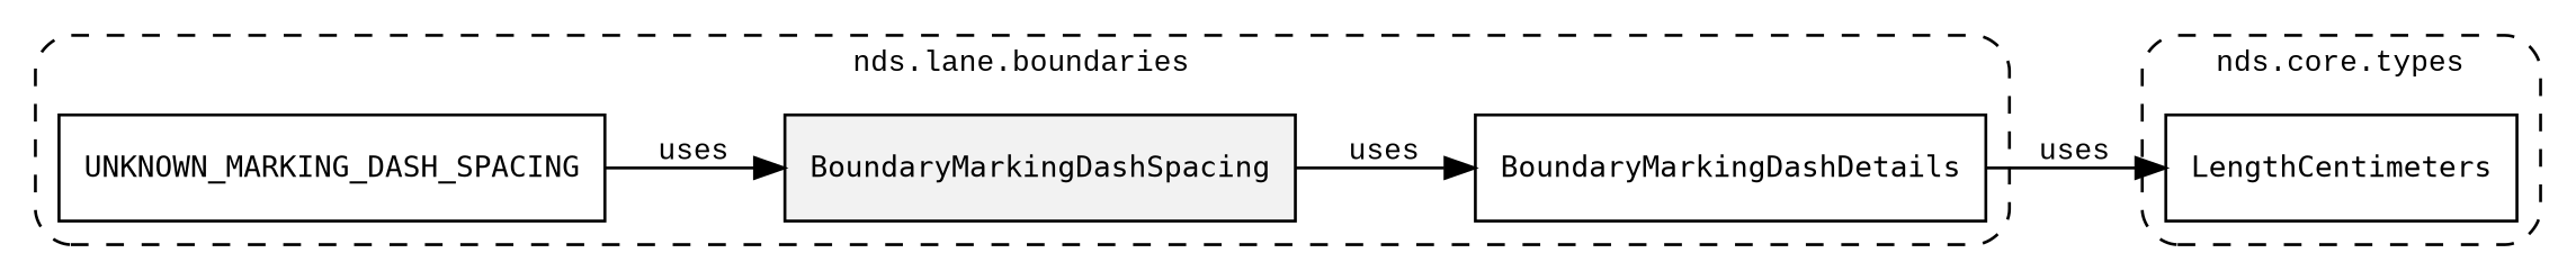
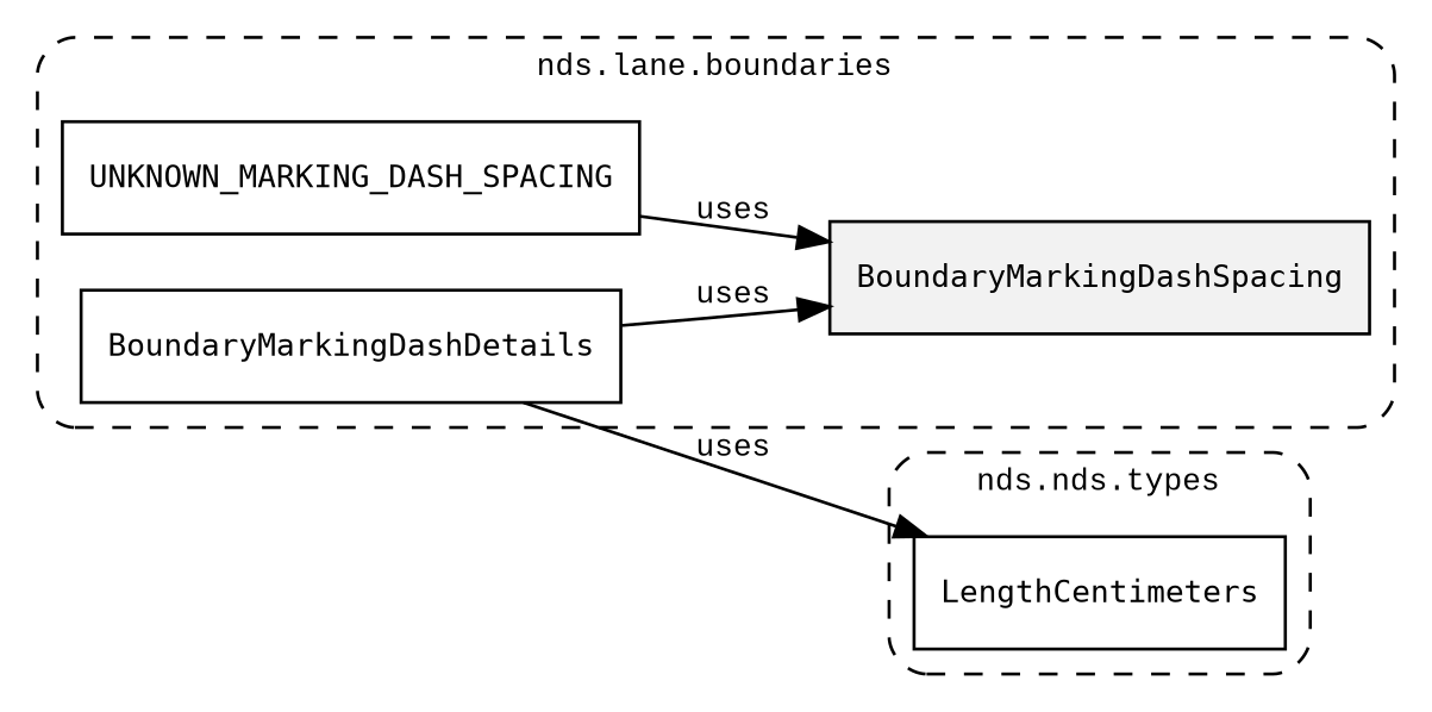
  digraph {
    fontname="Liberation Mono"
    fontsize=10
    rankdir=LR
    node [fontname="Liberation Mono" fontsize=10 shape=box]
    edge [fontname="Liberation Mono" fontsize=10]
    n1 [fillcolor="#0000000D" label=<<font face="monospace"><table align="center" border="0" cellspacing="0" cellpadding="0"><tr><td href="../../../content/packages/nds.lane.boundaries.html#Subtype-BoundaryMarkingDashSpacing" title="Subtype defined in nds.lane.boundaries">BoundaryMarkingDashSpacing</td></tr></table></font>> style=filled]
    n2 [label=<<font face="monospace"><table align="center" border="0" cellspacing="0" cellpadding="0"><tr><td href="../../../content/packages/nds.lane.boundaries.html#Structure-BoundaryMarkingDashDetails" title="Structure defined in nds.lane.boundaries">BoundaryMarkingDashDetails</td></tr></table></font>>]
    n3 [label=<<font face="monospace"><table align="center" border="0" cellspacing="0" cellpadding="0"><tr><td href="../../../content/packages/nds.lane.boundaries.html#Constant-UNKNOWN_MARKING_DASH_SPACING" title="Constant defined in nds.lane.boundaries">UNKNOWN_MARKING_DASH_SPACING</td></tr></table></font>>]
    n4 [label=<<font face="monospace"><table align="center" border="0" cellspacing="0" cellpadding="0"><tr><td href="../../../content/packages/nds.core.types.html#Subtype-LengthCentimeters" title="Subtype defined in nds.core.types">LengthCentimeters</td></tr></table></font>>]
    subgraph cluster_1 {
      label="nds.lane.boundaries"
      style="dashed, rounded"
      n1
      n2
      n3
    }
    subgraph cluster_2 {
-     label="nds.core.types"
+     label="nds.nds.types"
      style="dashed, rounded"
      n4
    }
-   n1 -> n2 [label=uses]
+   n2 -> n1 [label=uses]
    n2 -> n4 [label=uses]
    n3 -> n1 [label=uses]
  }
